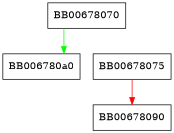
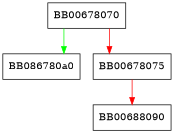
  digraph {
    splines=ortho
    node [shape=box]
    edge [color=red]
    BB00678070
-   BB006780a0
+   BB006780a0 [label=BB086780a0]
    BB00678075
-   BB00678090
+   BB00678090 [label=BB00688090]
    BB00678070 -> BB006780a0 [color=green]
+   BB00678070 -> BB00678075
    BB00678075 -> BB00678090
  }
